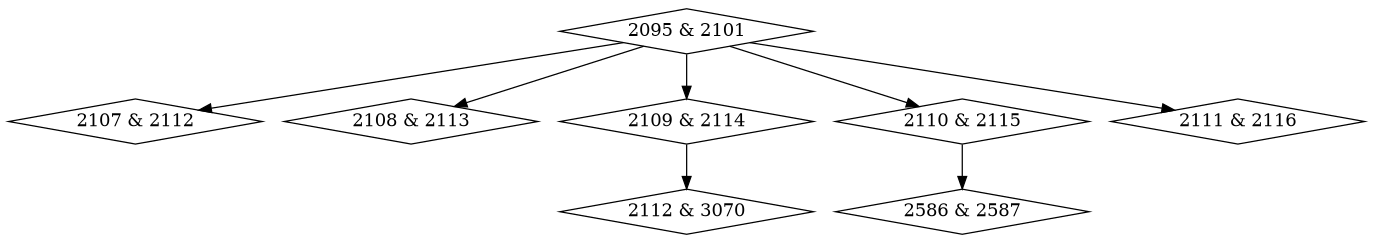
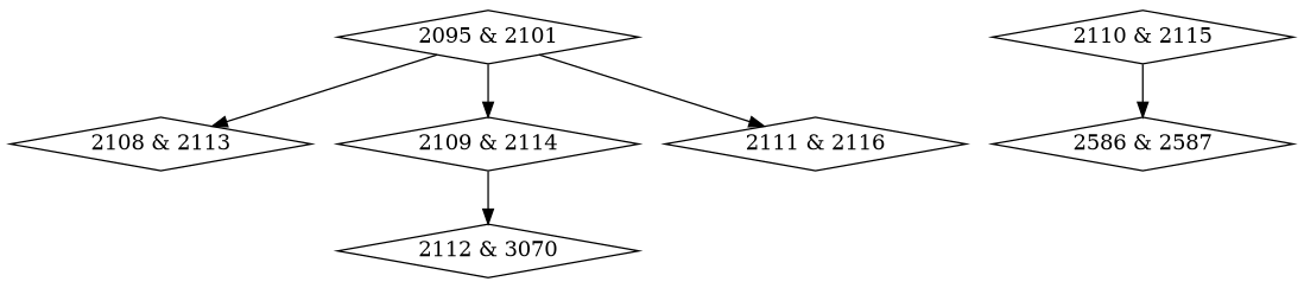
  digraph {
    node [shape=diamond]
    n1 [label="2095 & 2101"]
-   n2 [label="2107 & 2112"]
    n3 [label="2108 & 2113"]
    n4 [label="2109 & 2114"]
    n5 [label="2110 & 2115"]
    n6 [label="2111 & 2116"]
    n7 [label="2112 & 3070"]
    n8 [label="2586 & 2587"]
-   n1 -> n2
    n1 -> n3
    n1 -> n4
-   n1 -> n5
    n1 -> n6
    n4 -> n7
    n5 -> n8
  }
